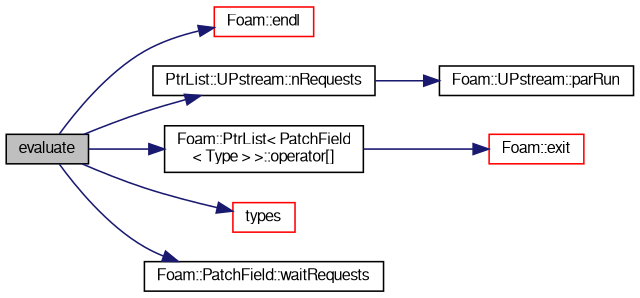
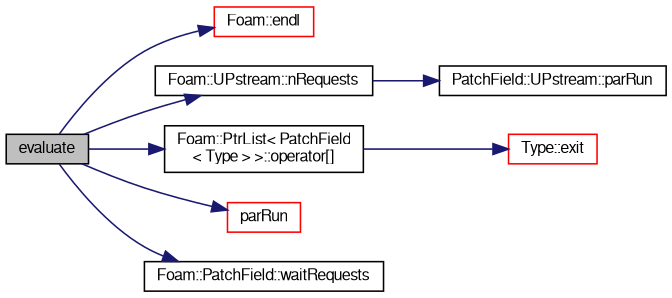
  digraph {
    rankdir=LR
    node [color=black fontname=FreeSans fontsize=10 shape=record]
    edge [color=midnightblue fontname=FreeSans fontsize=10 labelfontname=FreeSans labelfontsize=10 style=solid]
    n1 [fillcolor=grey75 fontcolor=black height=0.2 label=evaluate style=filled width=0.4]
    n2 [color=red height=0.2 label="Foam::endl" width=0.4]
-   n3 [height=0.2 label="PtrList::UPstream::nRequests" width=0.4]
+   n3 [height=0.2 label="Foam::UPstream::nRequests" width=0.4]
    n4 [height=0.2 label="Foam::PtrList\< PatchField\l\< Type \> \>::operator[]" width=0.4]
-   n5 [color=red height=0.2 label=types width=0.4]
+   n5 [color=red height=0.2 label=parRun width=0.4]
    n6 [height=0.2 label="Foam::PatchField::waitRequests" width=0.4]
-   n7 [color=red height=0.2 label="Foam::exit" width=0.4]
-   n8 [height=0.2 label="Foam::UPstream::parRun" width=0.4]
+   n7 [color=red height=0.2 label="Type::exit" width=0.4]
+   n8 [height=0.2 label="PatchField::UPstream::parRun" width=0.4]
    n1 -> n2
    n1 -> n3
    n1 -> n4
    n1 -> n5
    n1 -> n6
    n3 -> n8
    n4 -> n7
  }
